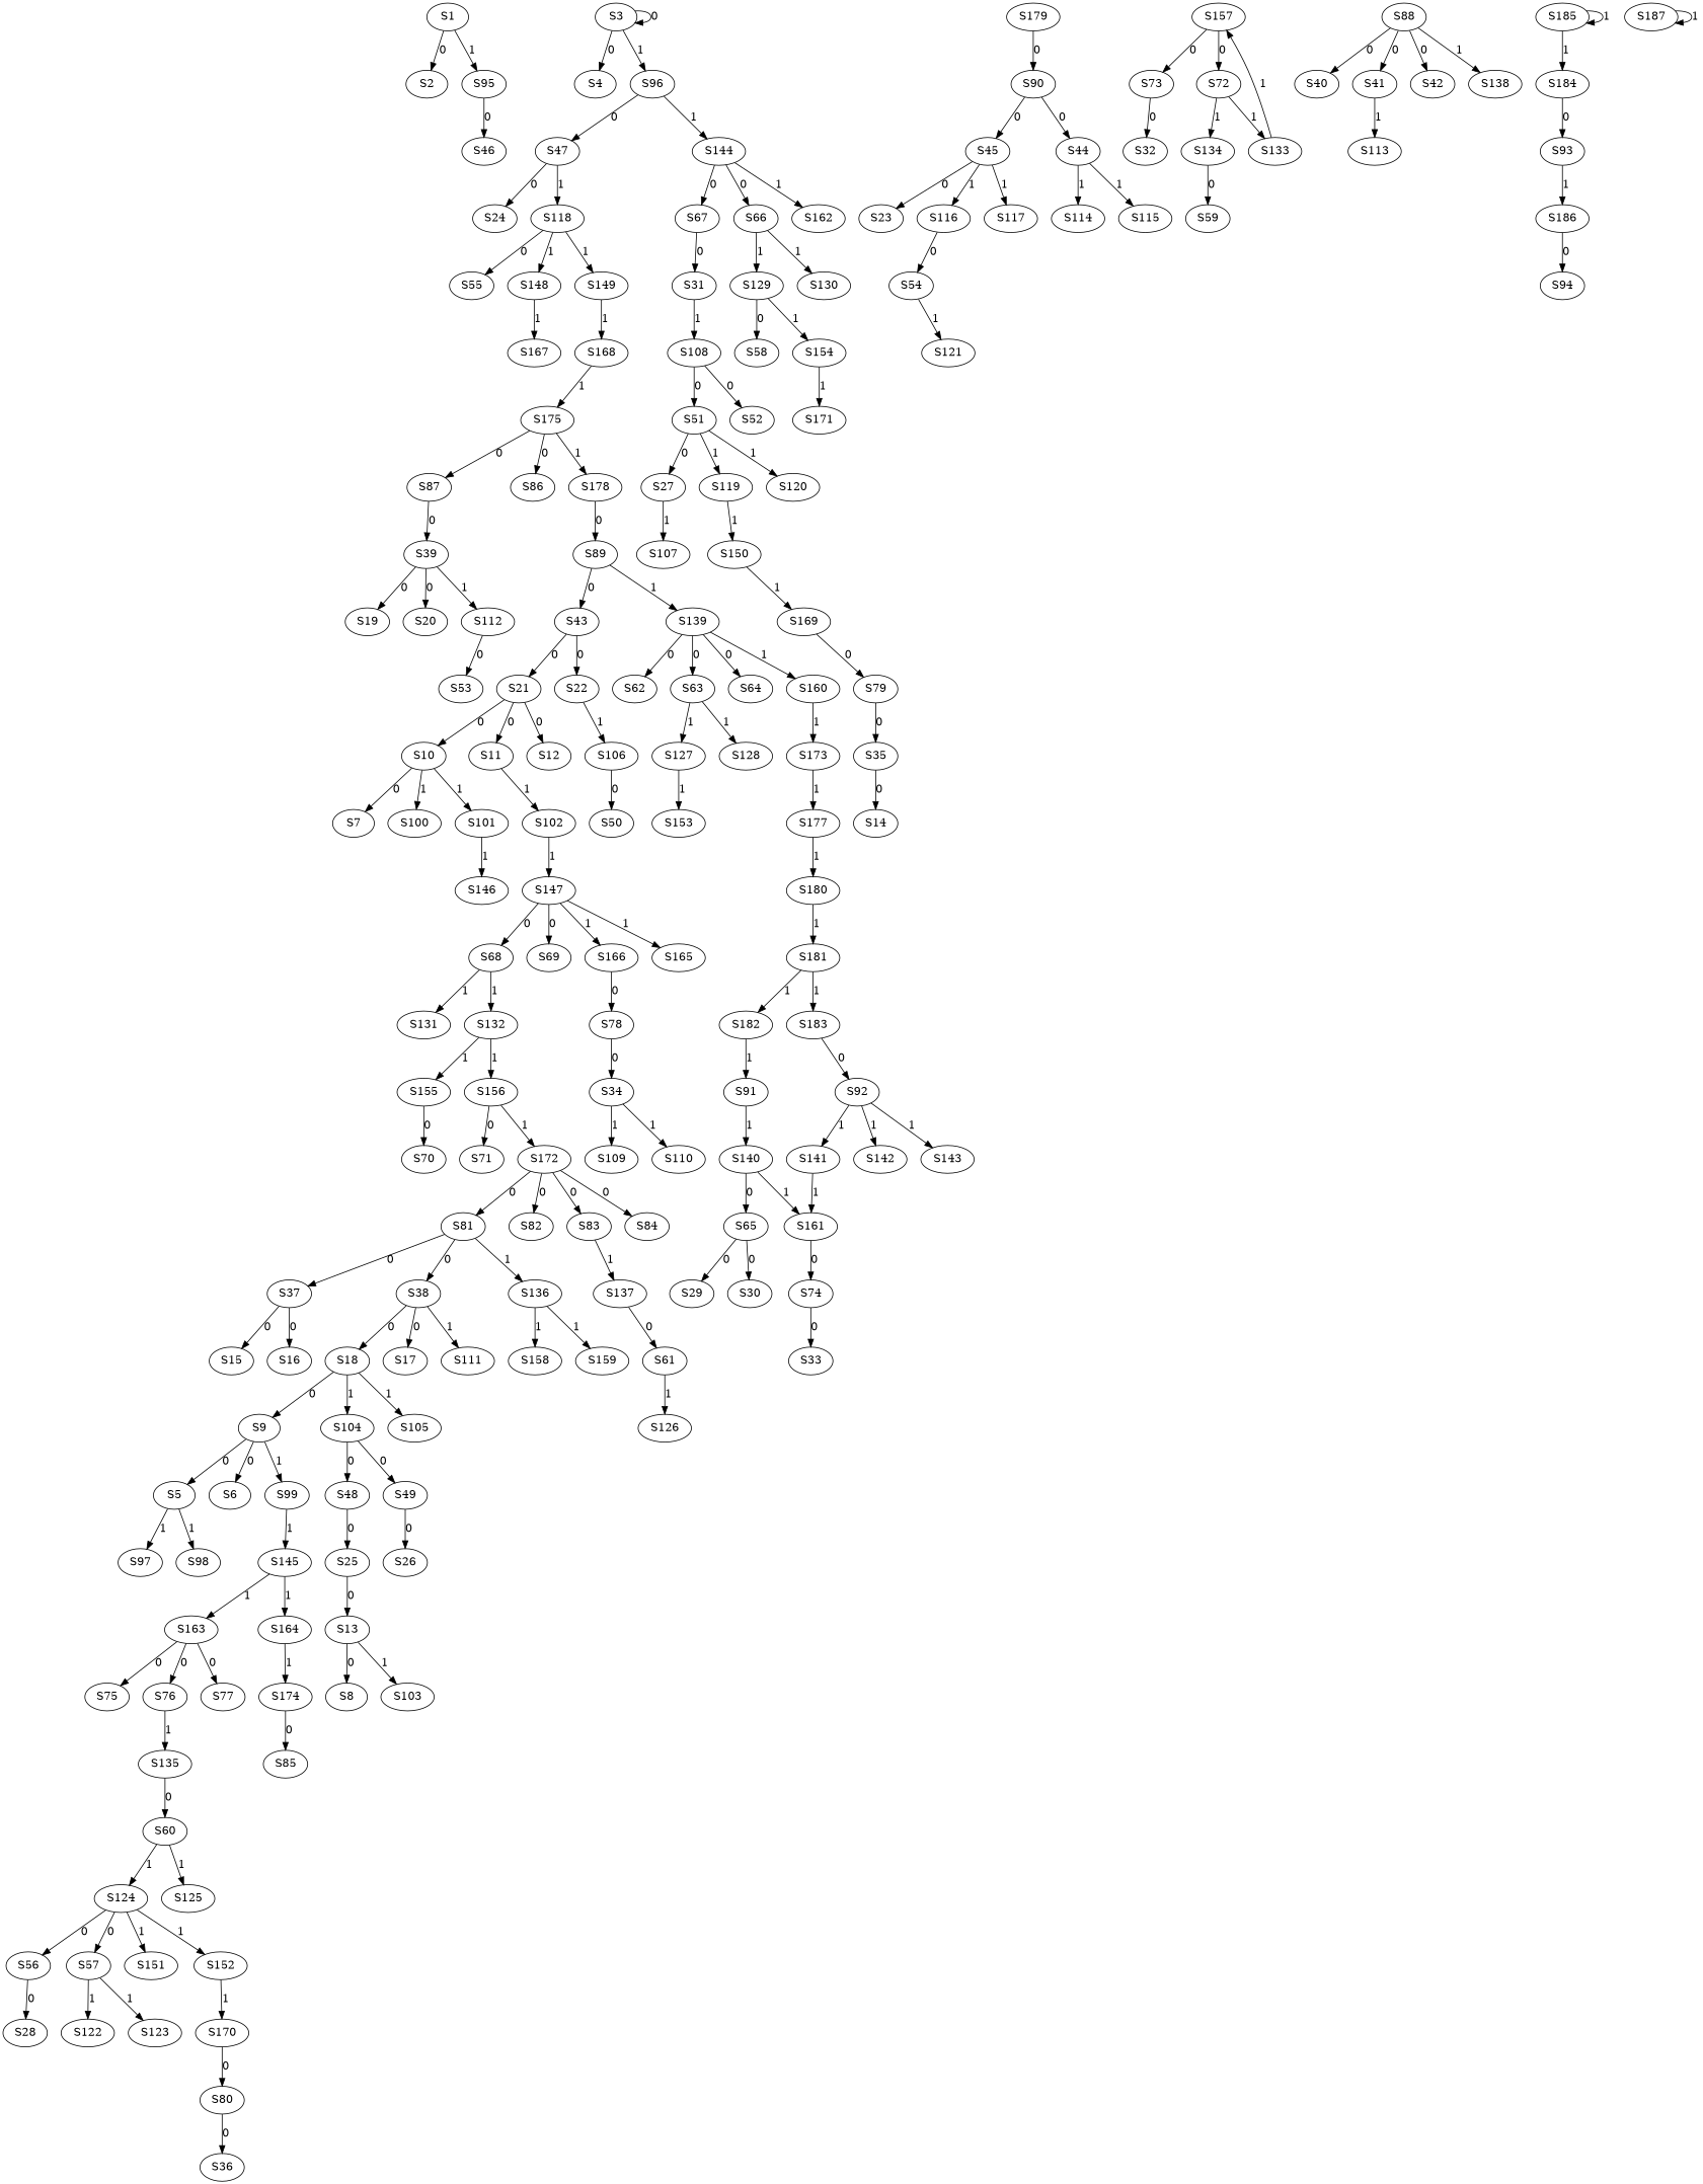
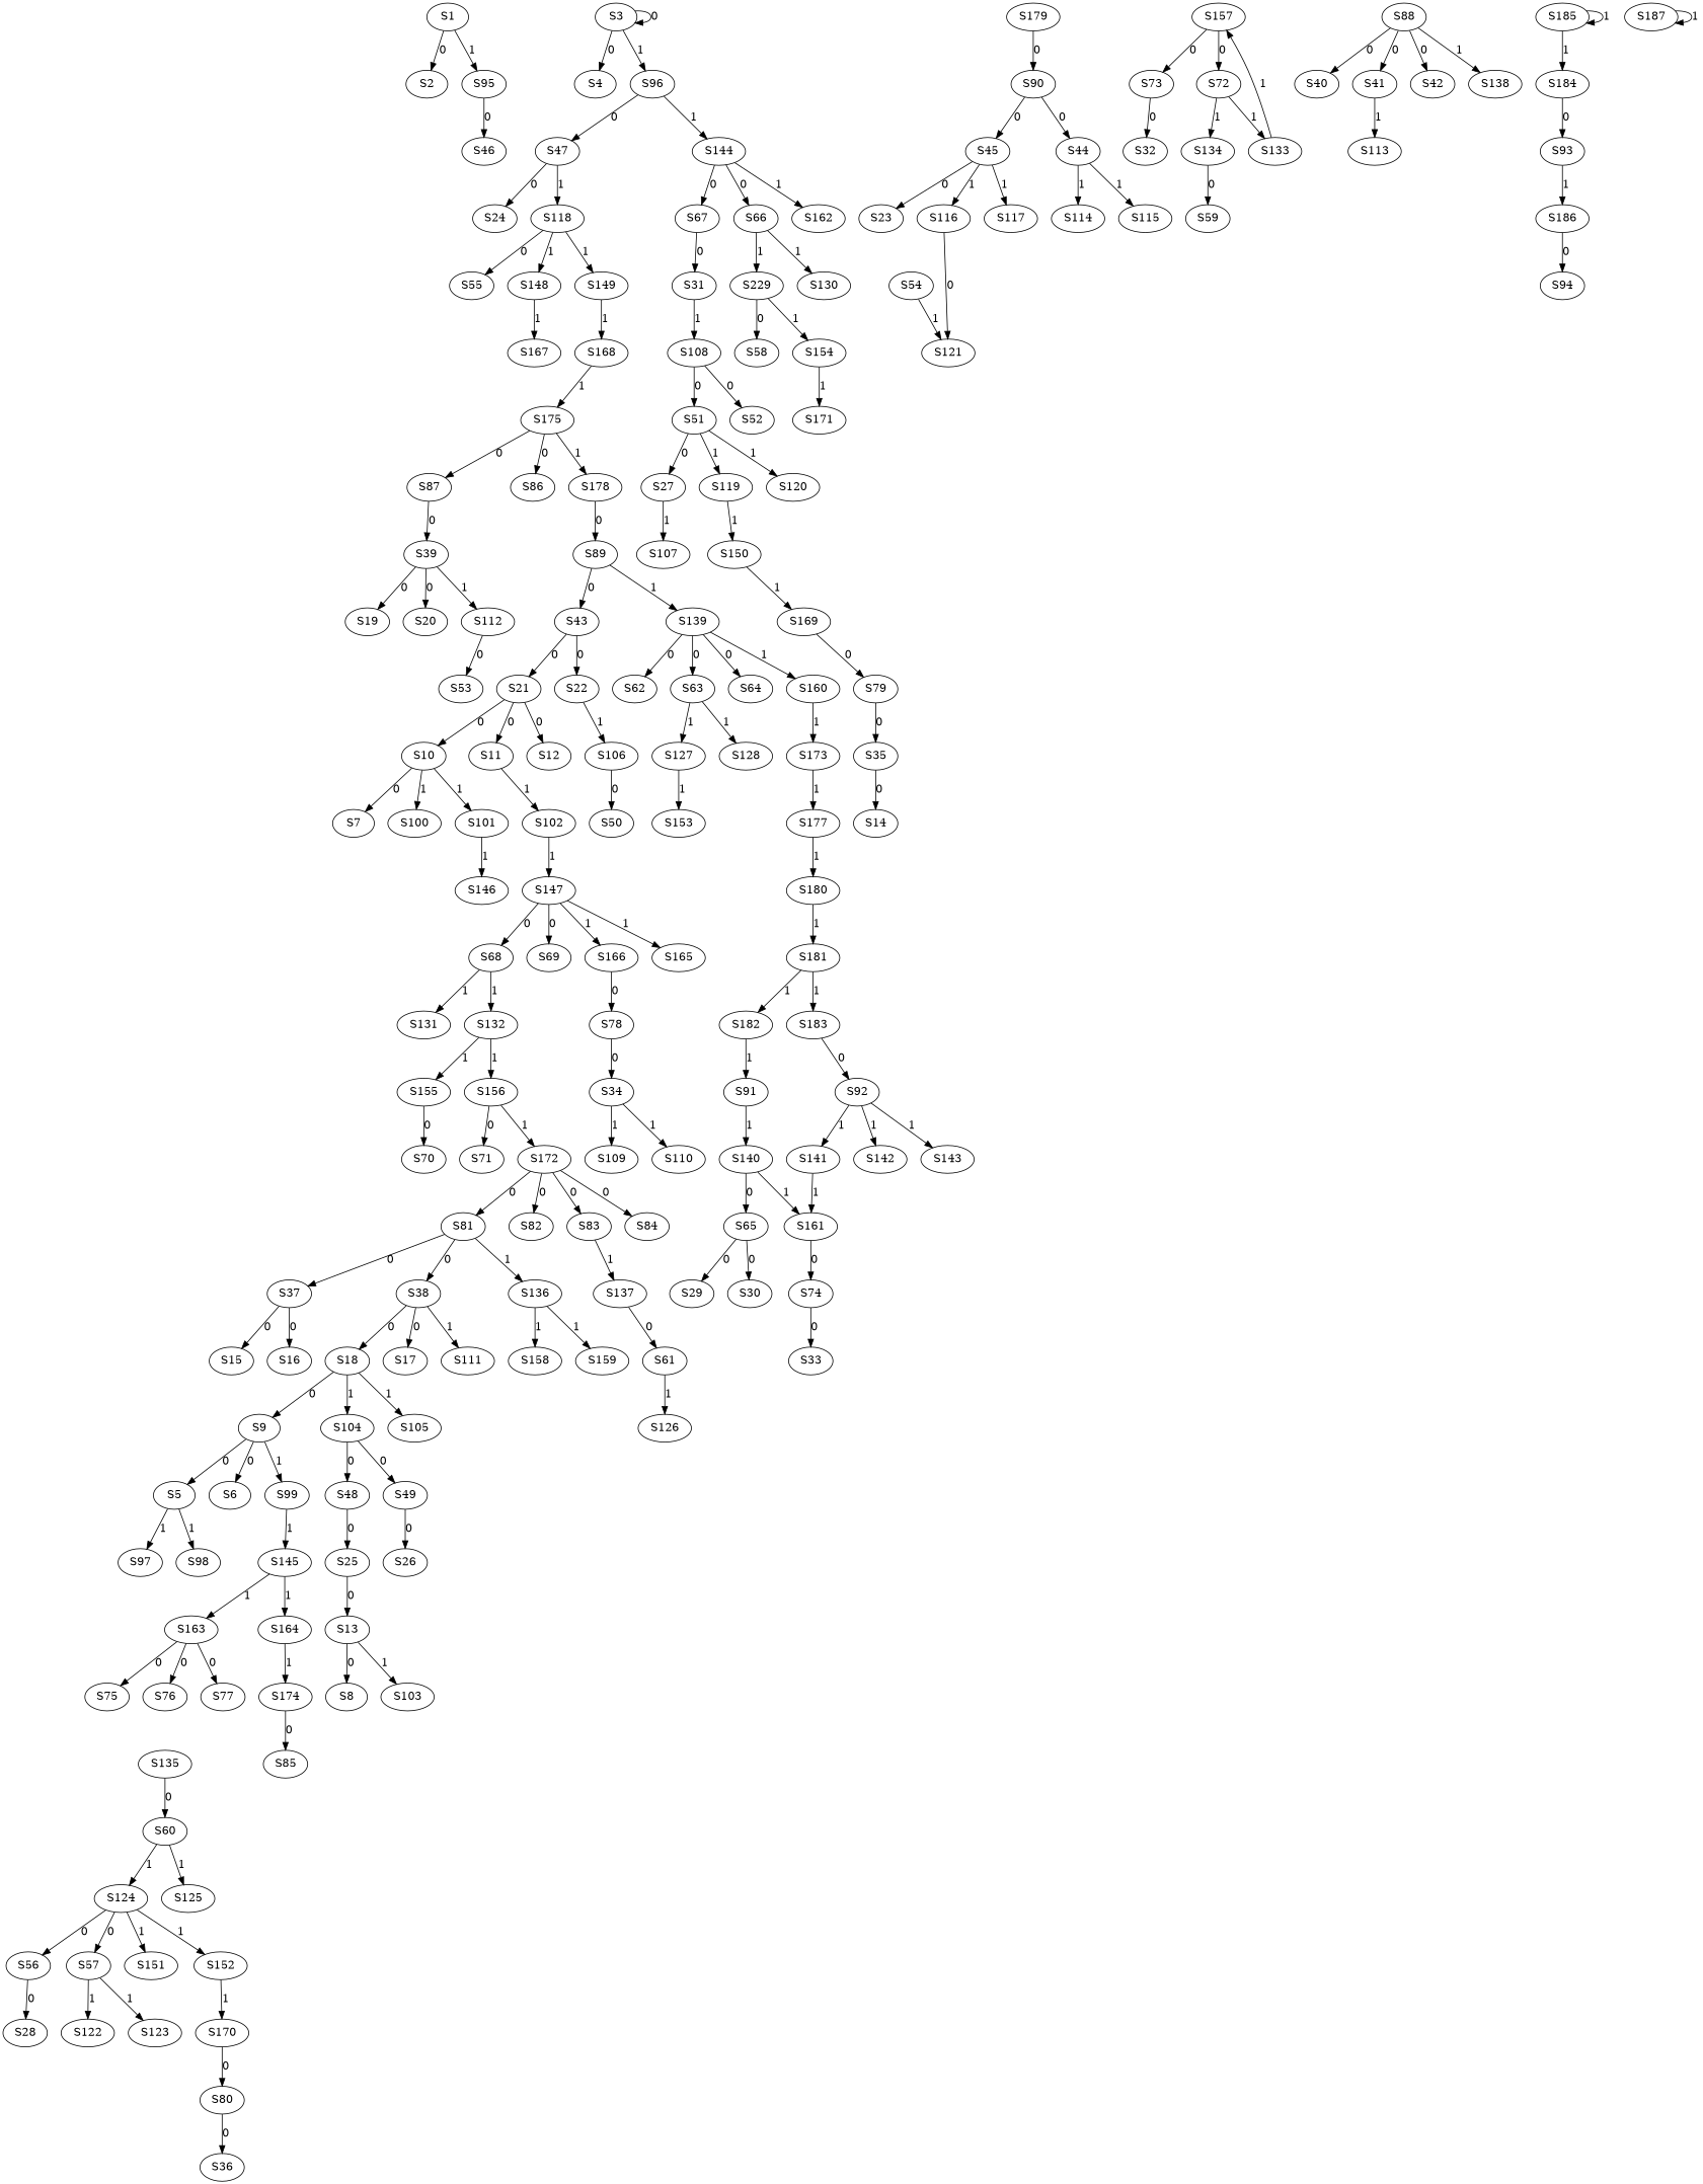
  strict digraph {
    S1
    S2
    S95
    S46
    S3
    S4
    S96
    S47
    S144
    S9
    S5
    S6
    S99
    S97
    S98
    S145
    S10
    S7
    S100
    S101
    S146
    S13
    S8
    S103
    S18
    S104
    S105
    S48
    S49
    S21
    S11
    S12
    S102
    S147
    S25
    S35
    S14
    S37
    S15
    S16
    S38
    S17
    S111
    S39
    S19
    S20
    S112
    S53
    S43
    S22
    S106
    S50
    S45
    S23
    S116
    S117
    S54
    S24
    S118
    S55
    S148
    S149
    S26
    S51
    S27
    S119
    S120
    S107
    S150
    S56
    S28
    S65
    S29
    S30
    S67
    S31
    S108
    S52
    S73
    S32
    S74
    S33
    S78
    S34
    S109
    S110
    S79
    S80
    S36
    S81
    S136
    S158
    S159
    S87
    S88
    S40
    S41
    S42
    S138
    S113
    S89
    S139
    S62
    S63
    S64
    S160
    S90
    S44
    S114
    S115
    S66
    S162
    S121
    S167
    S168
    S124
    S57
    S151
    S152
    S122
    S123
    S170
-   S129
+   S129 [label=S229]
    S58
    S154
    S171
    S134
    S59
    S135
    S60
    S125
    S137
    S61
    S126
    S127
    S128
    S173
    S153
    S140
    S161
    S130
    S68
    S69
    S166
    S165
    S131
    S132
    S155
    S156
    S70
    S71
    S172
    S82
    S83
    S84
    S157
    S72
    S133
    S163
    S75
    S76
    S77
    S169
    S174
    S85
    S175
    S86
    S178
    S179
    S182
    S91
    S183
    S92
    S141
    S142
    S143
    S184
    S93
    S186
    S94
    S164
    S177
    S180
    S181
    S185
    S187
    S1 -> S2 [label=0]
    S1 -> S95 [label=1]
    S95 -> S46 [label=0]
    S3 -> S3 [label=0]
    S3 -> S4 [label=0]
    S3 -> S96 [label=1]
    S96 -> S47 [label=0]
    S96 -> S144 [label=1]
    S47 -> S24 [label=0]
    S47 -> S118 [label=1]
    S144 -> S67 [label=0]
    S144 -> S66 [label=0]
    S144 -> S162 [label=1]
    S9 -> S5 [label=0]
    S9 -> S6 [label=0]
    S9 -> S99 [label=1]
    S5 -> S97 [label=1]
    S5 -> S98 [label=1]
    S99 -> S145 [label=1]
    S145 -> S163 [label=1]
    S145 -> S164 [label=1]
    S10 -> S7 [label=0]
    S10 -> S100 [label=1]
    S10 -> S101 [label=1]
    S101 -> S146 [label=1]
    S13 -> S8 [label=0]
    S13 -> S103 [label=1]
    S18 -> S9 [label=0]
    S18 -> S104 [label=1]
    S18 -> S105 [label=1]
    S104 -> S48 [label=0]
    S104 -> S49 [label=0]
    S48 -> S25 [label=0]
    S49 -> S26 [label=0]
    S21 -> S10 [label=0]
    S21 -> S11 [label=0]
    S21 -> S12 [label=0]
    S11 -> S102 [label=1]
    S102 -> S147 [label=1]
    S147 -> S68 [label=0]
    S147 -> S69 [label=0]
    S147 -> S166 [label=1]
    S147 -> S165 [label=1]
    S25 -> S13 [label=0]
    S35 -> S14 [label=0]
    S37 -> S15 [label=0]
    S37 -> S16 [label=0]
    S38 -> S18 [label=0]
    S38 -> S17 [label=0]
    S38 -> S111 [label=1]
    S39 -> S19 [label=0]
    S39 -> S20 [label=0]
    S39 -> S112 [label=1]
    S112 -> S53 [label=0]
    S43 -> S21 [label=0]
    S43 -> S22 [label=0]
    S22 -> S106 [label=1]
    S106 -> S50 [label=0]
    S45 -> S23 [label=0]
    S45 -> S116 [label=1]
    S45 -> S117 [label=1]
-   S116 -> S54 [label=0]
+   S116 -> S121 [label=0]
    S54 -> S121 [label=1]
    S118 -> S55 [label=0]
    S118 -> S148 [label=1]
    S118 -> S149 [label=1]
    S148 -> S167 [label=1]
    S149 -> S168 [label=1]
    S51 -> S27 [label=0]
    S51 -> S119 [label=1]
    S51 -> S120 [label=1]
    S27 -> S107 [label=1]
    S119 -> S150 [label=1]
    S150 -> S169 [label=1]
    S56 -> S28 [label=0]
    S65 -> S29 [label=0]
    S65 -> S30 [label=0]
    S67 -> S31 [label=0]
    S31 -> S108 [label=1]
    S108 -> S51 [label=0]
    S108 -> S52 [label=0]
    S73 -> S32 [label=0]
    S74 -> S33 [label=0]
    S78 -> S34 [label=0]
    S34 -> S109 [label=1]
    S34 -> S110 [label=1]
    S79 -> S35 [label=0]
    S80 -> S36 [label=0]
    S81 -> S37 [label=0]
    S81 -> S38 [label=0]
    S81 -> S136 [label=1]
    S136 -> S158 [label=1]
    S136 -> S159 [label=1]
    S87 -> S39 [label=0]
    S88 -> S40 [label=0]
    S88 -> S41 [label=0]
    S88 -> S42 [label=0]
    S88 -> S138 [label=1]
    S41 -> S113 [label=1]
    S89 -> S43 [label=0]
    S89 -> S139 [label=1]
    S139 -> S62 [label=0]
    S139 -> S63 [label=0]
    S139 -> S64 [label=0]
    S139 -> S160 [label=1]
    S63 -> S127 [label=1]
    S63 -> S128 [label=1]
    S160 -> S173 [label=1]
    S90 -> S45 [label=0]
    S90 -> S44 [label=0]
    S44 -> S114 [label=1]
    S44 -> S115 [label=1]
    S66 -> S129 [label=1]
    S66 -> S130 [label=1]
    S168 -> S175 [label=1]
    S124 -> S56 [label=0]
    S124 -> S57 [label=0]
    S124 -> S151 [label=1]
    S124 -> S152 [label=1]
    S57 -> S122 [label=1]
    S57 -> S123 [label=1]
    S152 -> S170 [label=1]
    S170 -> S80 [label=0]
    S129 -> S58 [label=0]
    S129 -> S154 [label=1]
    S154 -> S171 [label=1]
    S134 -> S59 [label=0]
    S135 -> S60 [label=0]
    S60 -> S124 [label=1]
    S60 -> S125 [label=1]
    S137 -> S61 [label=0]
    S61 -> S126 [label=1]
    S127 -> S153 [label=1]
    S173 -> S177 [label=1]
    S140 -> S65 [label=0]
    S140 -> S161 [label=1]
    S161 -> S74 [label=0]
    S68 -> S131 [label=1]
    S68 -> S132 [label=1]
    S166 -> S78 [label=0]
    S132 -> S155 [label=1]
    S132 -> S156 [label=1]
    S155 -> S70 [label=0]
    S156 -> S71 [label=0]
    S156 -> S172 [label=1]
    S172 -> S81 [label=0]
    S172 -> S82 [label=0]
    S172 -> S83 [label=0]
    S172 -> S84 [label=0]
    S83 -> S137 [label=1]
    S157 -> S73 [label=0]
    S157 -> S72 [label=0]
    S72 -> S134 [label=1]
    S72 -> S133 [label=1]
    S133 -> S157 [label=1]
    S163 -> S75 [label=0]
    S163 -> S76 [label=0]
    S163 -> S77 [label=0]
-   S76 -> S135 [label=1]
    S169 -> S79 [label=0]
    S174 -> S85 [label=0]
    S175 -> S87 [label=0]
    S175 -> S86 [label=0]
    S175 -> S178 [label=1]
    S178 -> S89 [label=0]
    S179 -> S90 [label=0]
    S182 -> S91 [label=1]
    S91 -> S140 [label=1]
    S183 -> S92 [label=0]
    S92 -> S141 [label=1]
    S92 -> S142 [label=1]
    S92 -> S143 [label=1]
    S141 -> S161 [label=1]
    S184 -> S93 [label=0]
    S93 -> S186 [label=1]
    S186 -> S94 [label=0]
    S164 -> S174 [label=1]
    S177 -> S180 [label=1]
    S180 -> S181 [label=1]
    S181 -> S182 [label=1]
    S181 -> S183 [label=1]
    S185 -> S184 [label=1]
    S185 -> S185 [label=1]
    S187 -> S187 [label=1]
  }
